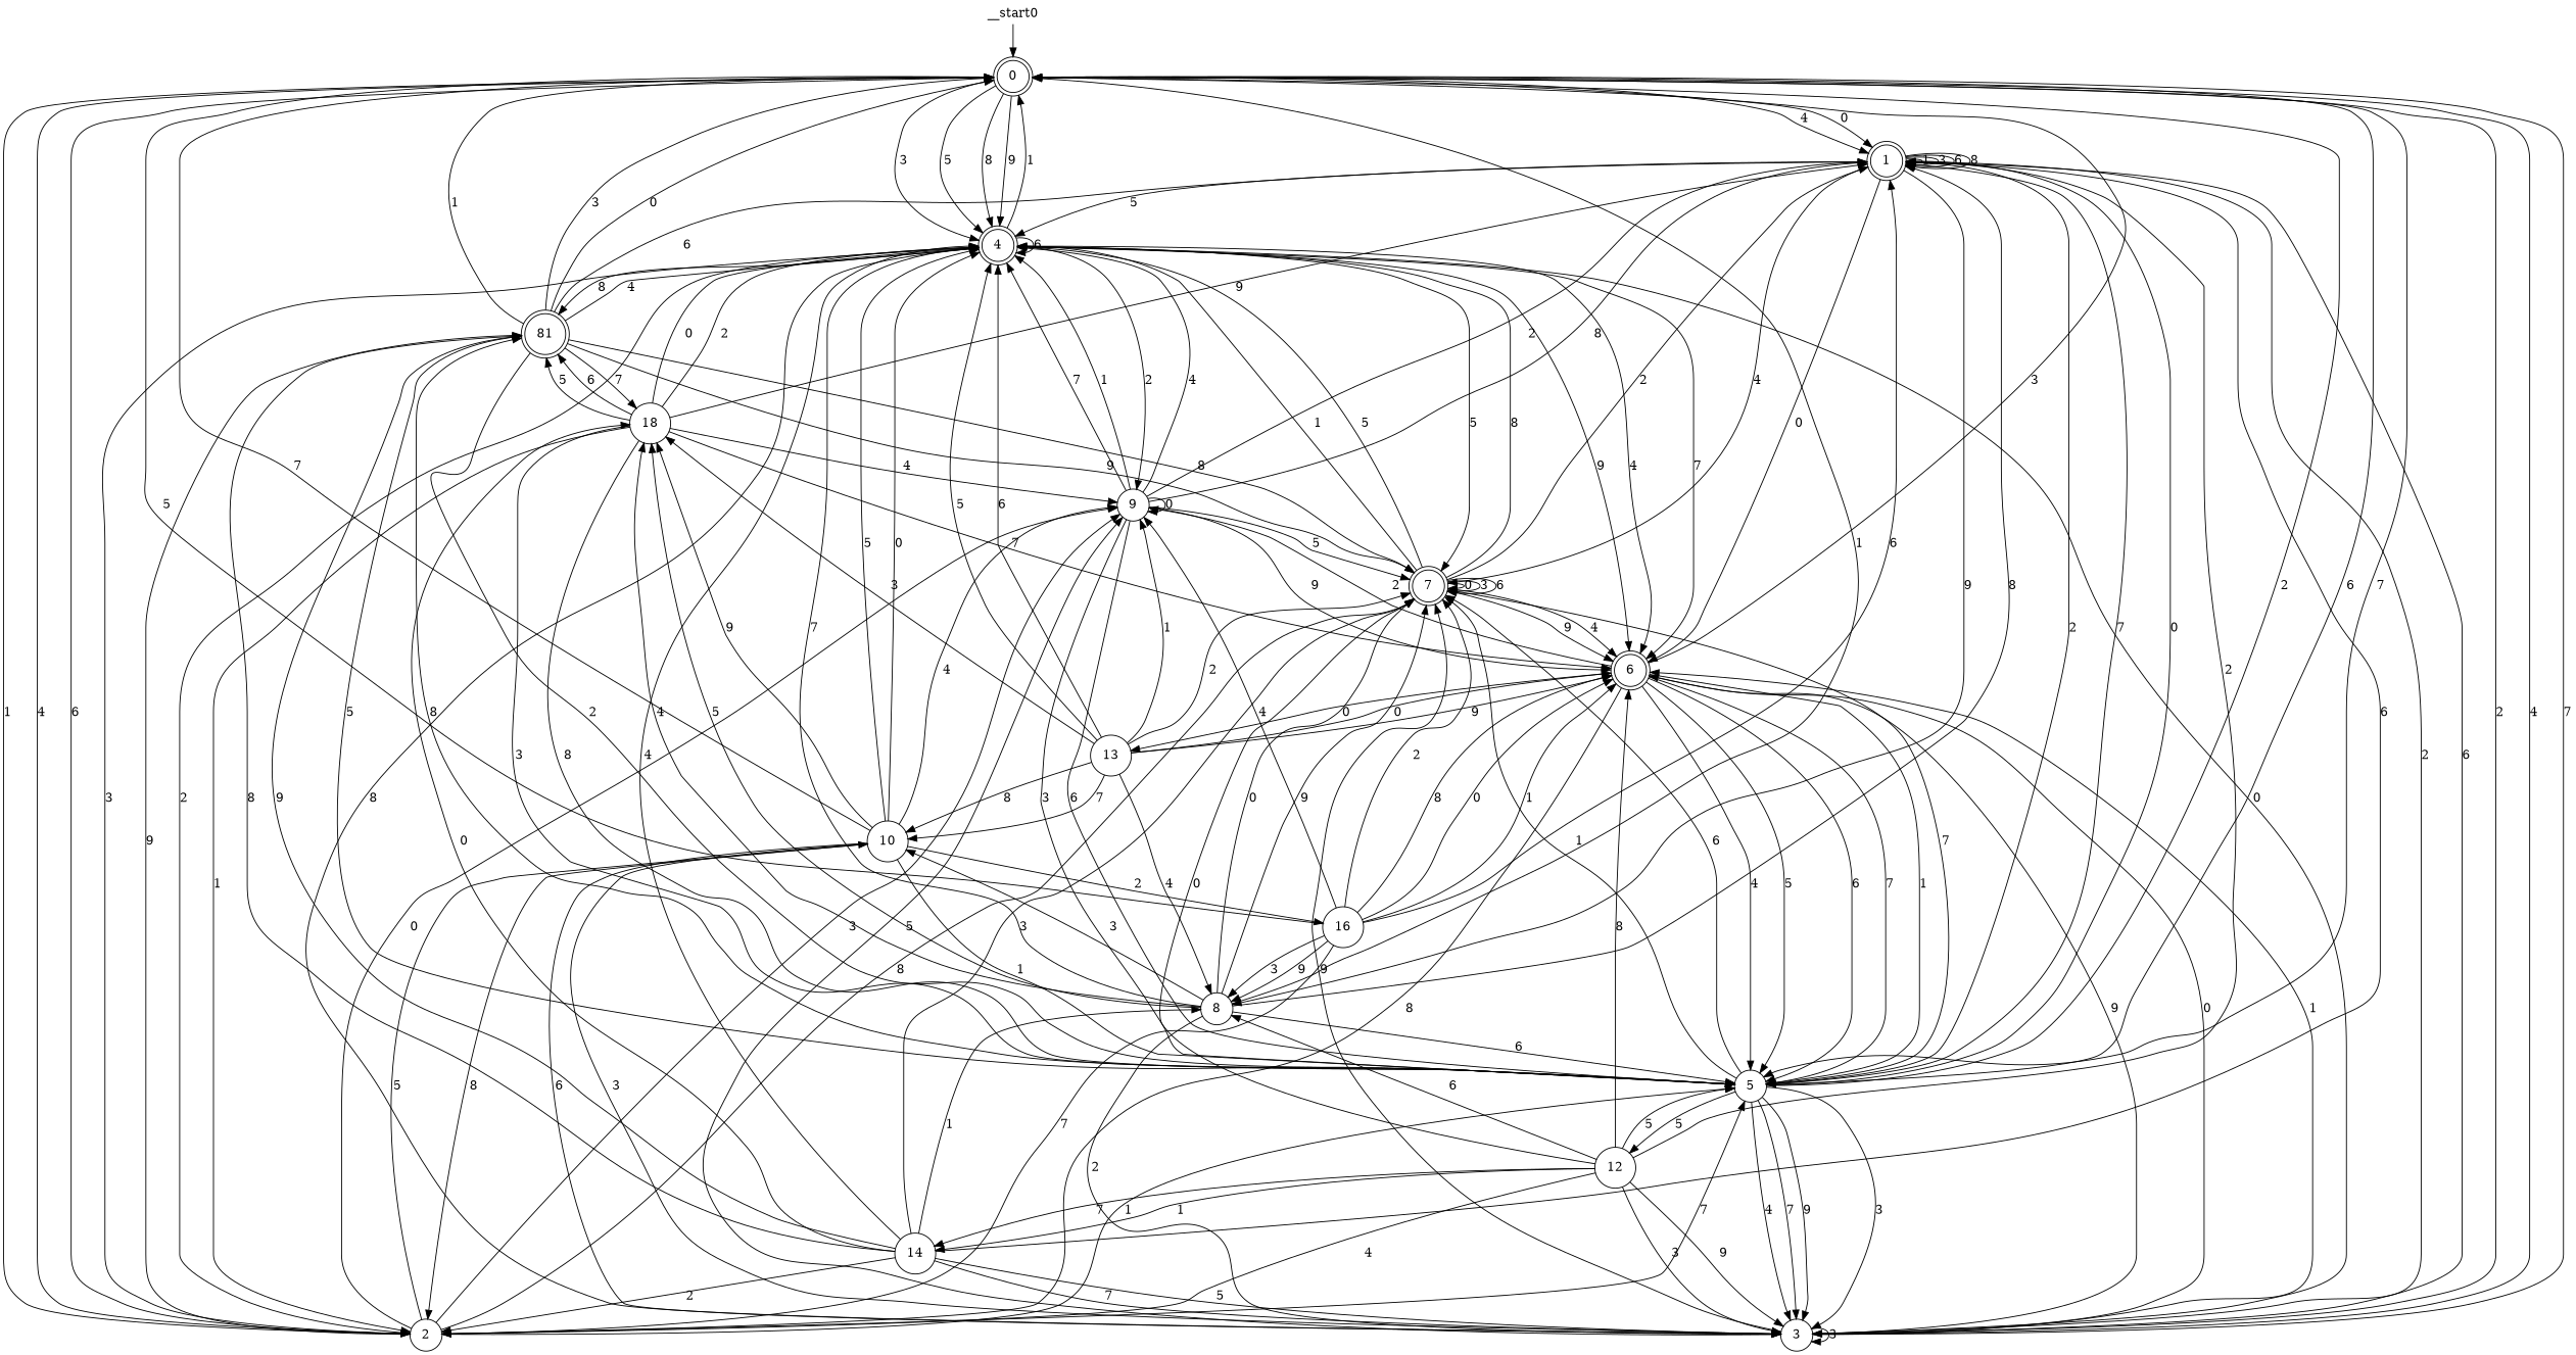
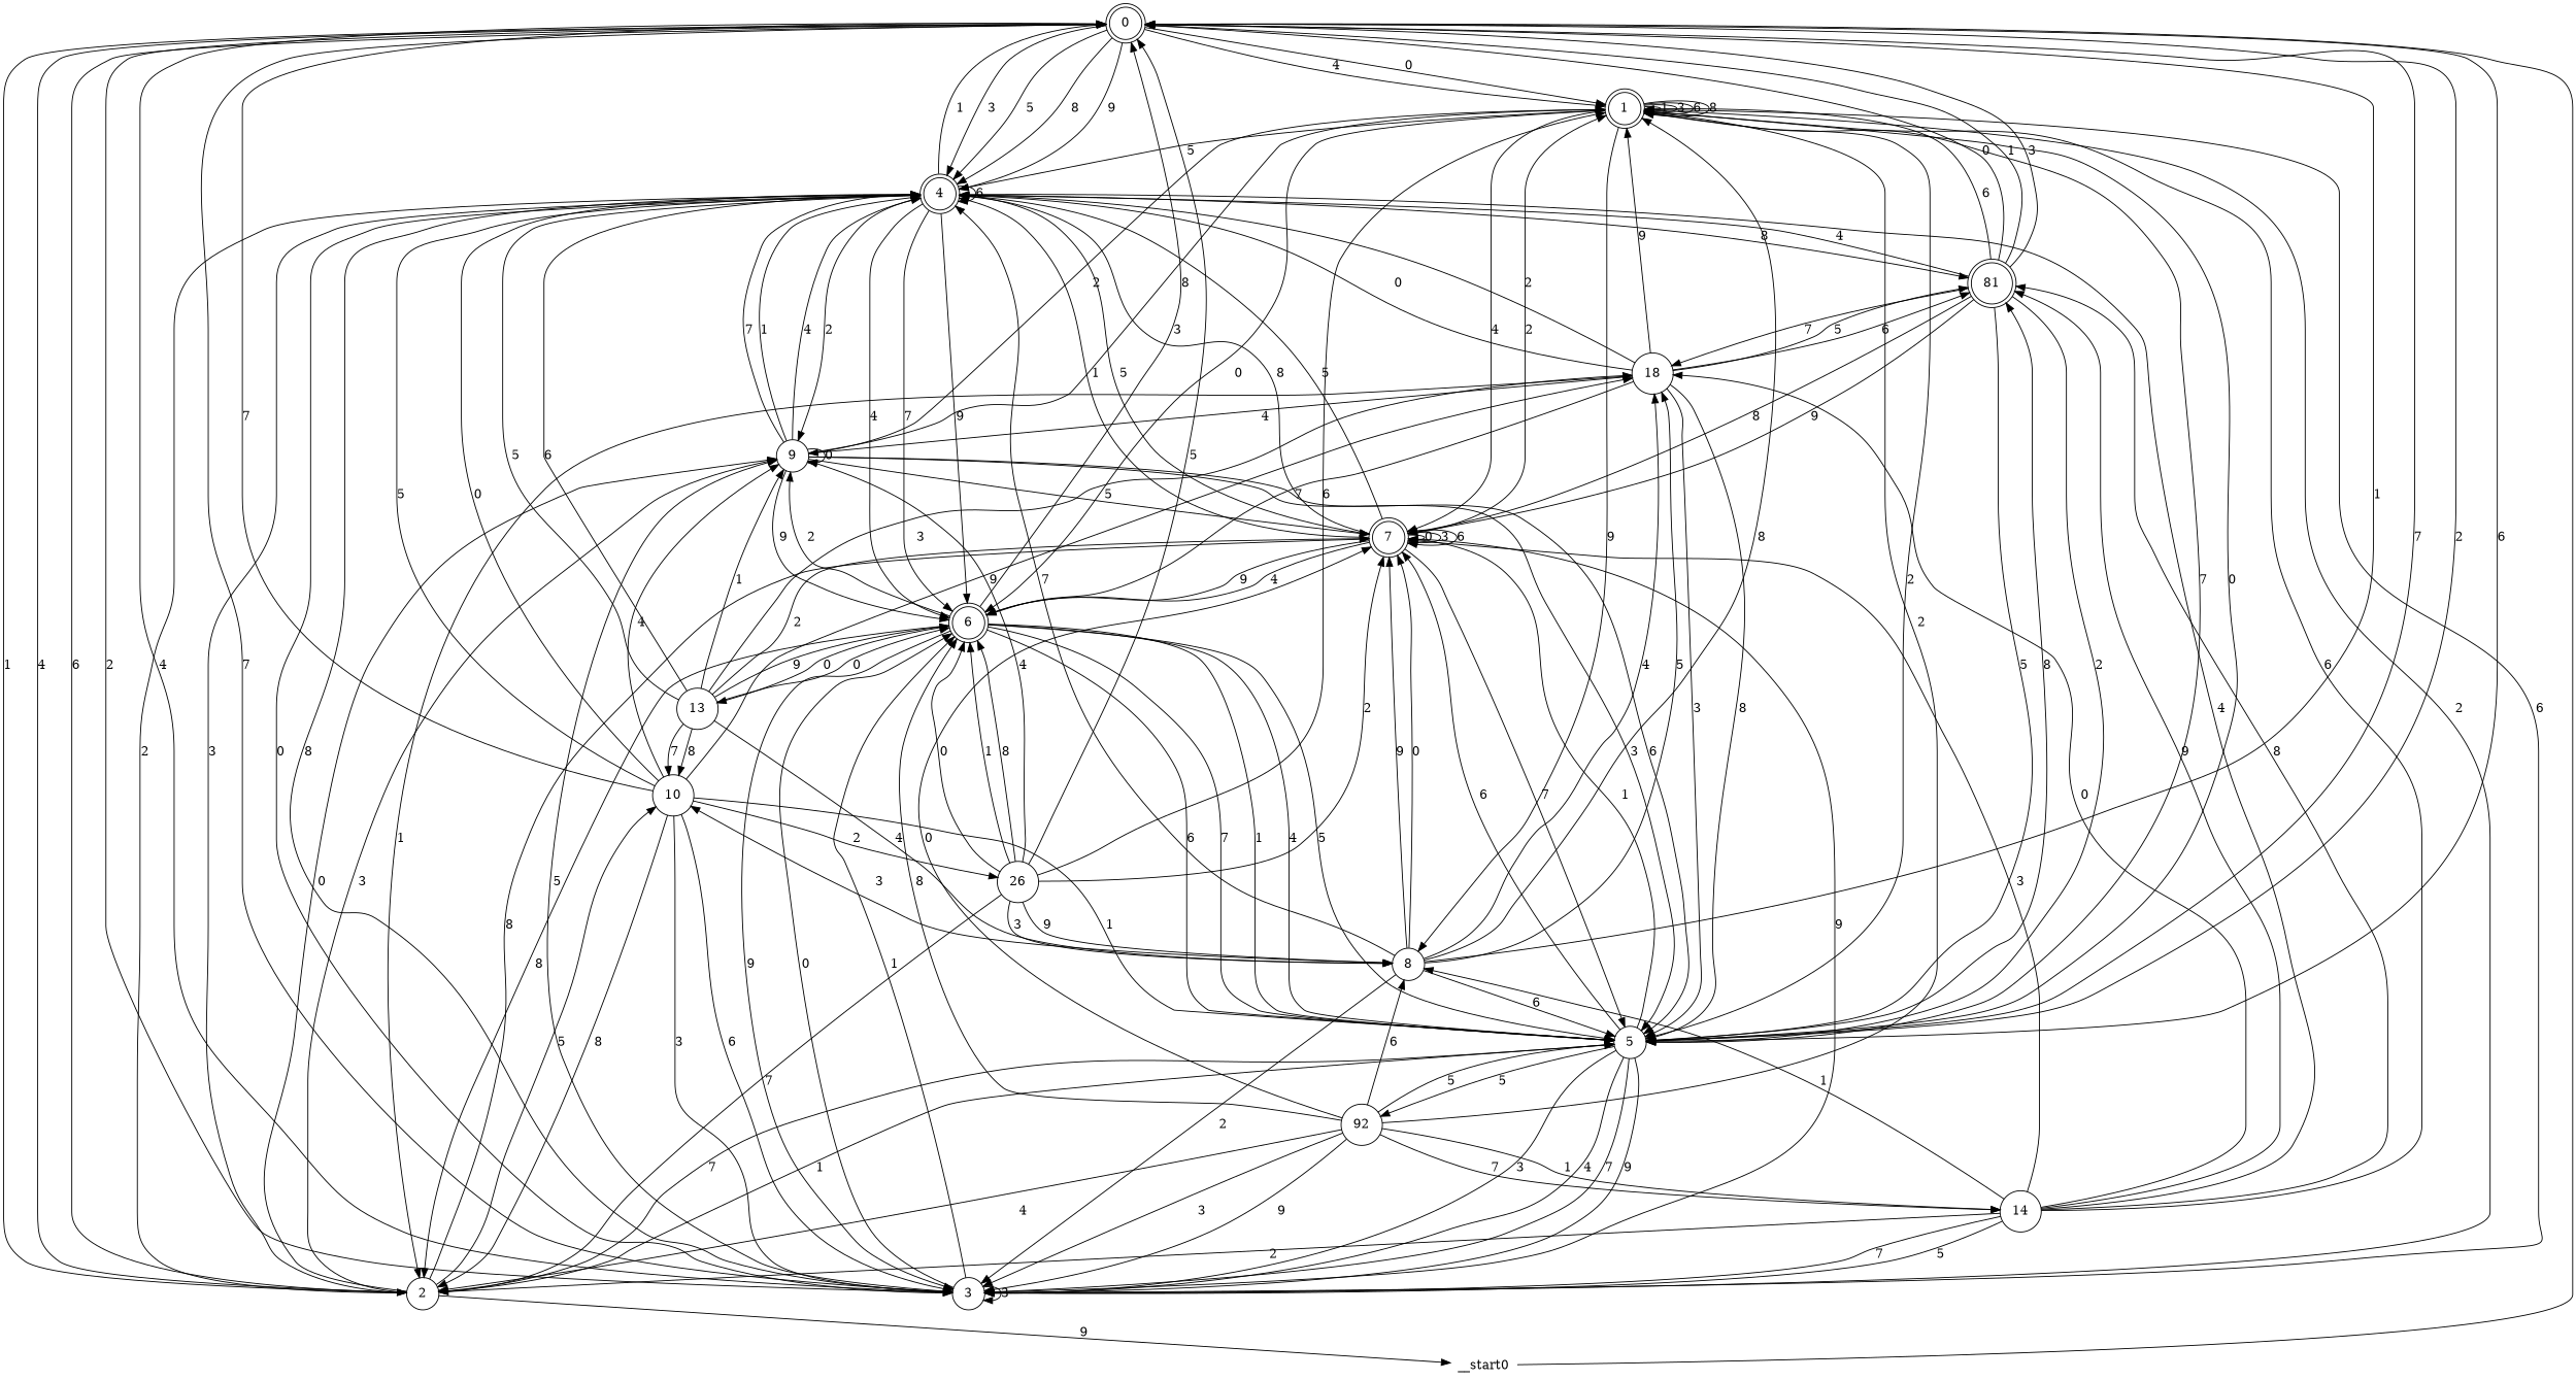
  digraph {
    node [shape=circle]
    n1 [label=0 shape=doublecircle]
    n2 [label=1 shape=doublecircle]
    n3 [label=2]
    n4 [label=3]
    n5 [label=4 shape=doublecircle]
    n6 [label=5]
    n7 [label=6 shape=doublecircle]
    n8 [label=7 shape=doublecircle]
    n9 [label=8]
    n10 [label=9]
    n11 [label=10]
    n12 [label=81 shape=doublecircle]
-   n13 [label=12]
+   n13 [label=92]
    n14 [label=13]
    n15 [label=18]
-   n16 [label=16]
+   n16 [label=26]
    n17 [label=14]
    __start0 [height=0 shape=none width=0]
    n1 -> n2 [label=0]
    n1 -> n2 [label=4]
    n1 -> n3 [label=1]
    n1 -> n4 [label=2]
    n1 -> n5 [label=3]
    n1 -> n5 [label=5]
    n1 -> n5 [label=8]
    n1 -> n5 [label=9]
    n1 -> n6 [label=6]
    n1 -> n6 [label=7]
    n2 -> n2 [label=1]
    n2 -> n2 [label=3]
    n2 -> n2 [label=6]
    n2 -> n2 [label=8]
    n2 -> n5 [label=5]
    n2 -> n6 [label=2]
    n2 -> n6 [label=7]
    n2 -> n7 [label=0]
    n2 -> n8 [label=4]
    n2 -> n9 [label=9]
    n3 -> n1 [label=4]
    n3 -> n1 [label=6]
    n3 -> n5 [label=2]
    n3 -> n6 [label=1]
    n3 -> n6 [label=7]
    n3 -> n8 [label=8]
    n3 -> n10 [label=0]
    n3 -> n10 [label=3]
    n3 -> n11 [label=5]
-   n3 -> n12 [label=9]
+   n3 -> __start0 [label=9]
    n4 -> n1 [label=4]
    n4 -> n1 [label=7]
    n4 -> n2 [label=2]
    n4 -> n2 [label=6]
    n4 -> n4 [label=3]
    n4 -> n5 [label=8]
    n4 -> n7 [label=0]
    n4 -> n7 [label=1]
    n4 -> n8 [label=9]
    n4 -> n10 [label=5]
    n5 -> n1 [label=1]
    n5 -> n3 [label=3]
    n5 -> n4 [label=0]
    n5 -> n5 [label=6]
    n5 -> n7 [label=4]
    n5 -> n7 [label=7]
    n5 -> n7 [label=9]
    n5 -> n8 [label=5]
    n5 -> n10 [label=2]
    n5 -> n12 [label=8]
    n6 -> n1 [label=2]
    n6 -> n2 [label=0]
    n6 -> n4 [label=3]
    n6 -> n4 [label=4]
    n6 -> n4 [label=7]
    n6 -> n4 [label=9]
    n6 -> n8 [label=1]
    n6 -> n8 [label=6]
    n6 -> n12 [label=8]
    n6 -> n13 [label=5]
    n7 -> n1 [label=3]
    n7 -> n3 [label=8]
    n7 -> n4 [label=9]
    n7 -> n6 [label=1]
    n7 -> n6 [label=4]
    n7 -> n6 [label=5]
    n7 -> n6 [label=6]
    n7 -> n6 [label=7]
    n7 -> n10 [label=2]
    n7 -> n14 [label=0]
    n8 -> n2 [label=2]
    n8 -> n5 [label=1]
    n8 -> n5 [label=5]
    n8 -> n5 [label=8]
    n8 -> n6 [label=7]
    n8 -> n7 [label=4]
    n8 -> n7 [label=9]
    n8 -> n8 [label=0]
    n8 -> n8 [label=3]
    n8 -> n8 [label=6]
    n9 -> n1 [label=1]
    n9 -> n2 [label=8]
    n9 -> n4 [label=2]
    n9 -> n5 [label=7]
    n9 -> n6 [label=6]
    n9 -> n8 [label=0]
    n9 -> n8 [label=9]
    n9 -> n11 [label=3]
    n9 -> n15 [label=4]
    n9 -> n15 [label=5]
    n10 -> n2 [label=2]
    n10 -> n2 [label=8]
    n10 -> n5 [label=1]
    n10 -> n5 [label=4]
    n10 -> n5 [label=7]
    n10 -> n6 [label=3]
    n10 -> n6 [label=6]
    n10 -> n7 [label=9]
    n10 -> n8 [label=5]
    n10 -> n10 [label=0]
    n11 -> n1 [label=7]
    n11 -> n3 [label=8]
    n11 -> n4 [label=3]
    n11 -> n4 [label=6]
    n11 -> n5 [label=0]
    n11 -> n5 [label=5]
    n11 -> n6 [label=1]
    n11 -> n10 [label=4]
    n11 -> n15 [label=9]
    n11 -> n16 [label=2]
    n12 -> n1 [label=0]
    n12 -> n1 [label=1]
    n12 -> n1 [label=3]
    n12 -> n2 [label=6]
    n12 -> n5 [label=4]
    n12 -> n6 [label=2]
    n12 -> n6 [label=5]
    n12 -> n8 [label=8]
    n12 -> n8 [label=9]
    n12 -> n15 [label=7]
    n13 -> n2 [label=2]
    n13 -> n3 [label=4]
    n13 -> n4 [label=3]
    n13 -> n4 [label=9]
    n13 -> n6 [label=5]
    n13 -> n7 [label=8]
    n13 -> n8 [label=0]
    n13 -> n9 [label=6]
    n13 -> n17 [label=1]
    n13 -> n17 [label=7]
    n14 -> n5 [label=5]
    n14 -> n5 [label=6]
    n14 -> n7 [label=0]
    n14 -> n7 [label=9]
    n14 -> n8 [label=2]
    n14 -> n9 [label=4]
    n14 -> n10 [label=1]
    n14 -> n11 [label=7]
    n14 -> n11 [label=8]
    n14 -> n15 [label=3]
    n15 -> n2 [label=9]
    n15 -> n3 [label=1]
    n15 -> n5 [label=0]
    n15 -> n5 [label=2]
    n15 -> n6 [label=3]
    n15 -> n6 [label=8]
    n15 -> n7 [label=7]
    n15 -> n10 [label=4]
    n15 -> n12 [label=5]
    n15 -> n12 [label=6]
    n16 -> n1 [label=5]
    n16 -> n2 [label=6]
    n16 -> n3 [label=7]
    n16 -> n7 [label=0]
    n16 -> n7 [label=1]
    n16 -> n7 [label=8]
    n16 -> n8 [label=2]
    n16 -> n9 [label=3]
    n16 -> n9 [label=9]
    n16 -> n10 [label=4]
    n17 -> n2 [label=6]
    n17 -> n3 [label=2]
    n17 -> n4 [label=5]
    n17 -> n4 [label=7]
    n17 -> n5 [label=4]
    n17 -> n8 [label=3]
    n17 -> n9 [label=1]
    n17 -> n12 [label=8]
    n17 -> n12 [label=9]
    n17 -> n15 [label=0]
    __start0 -> n1
  }
